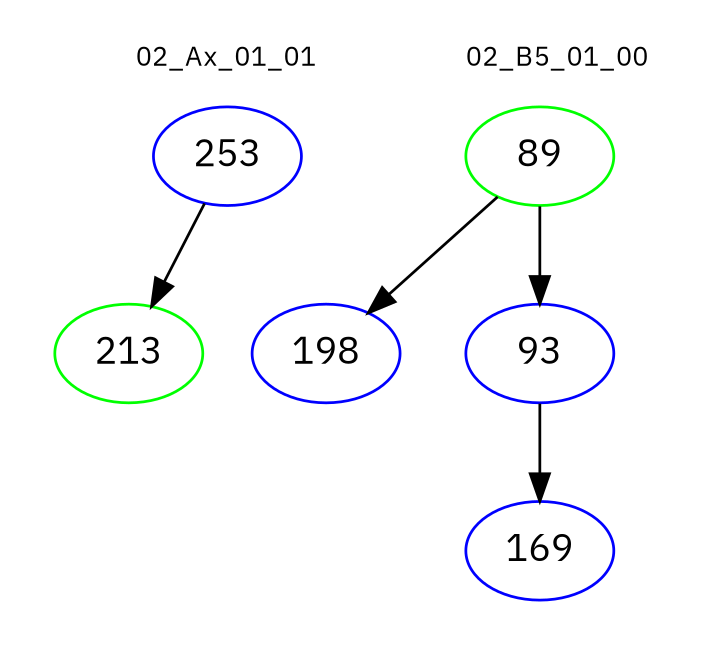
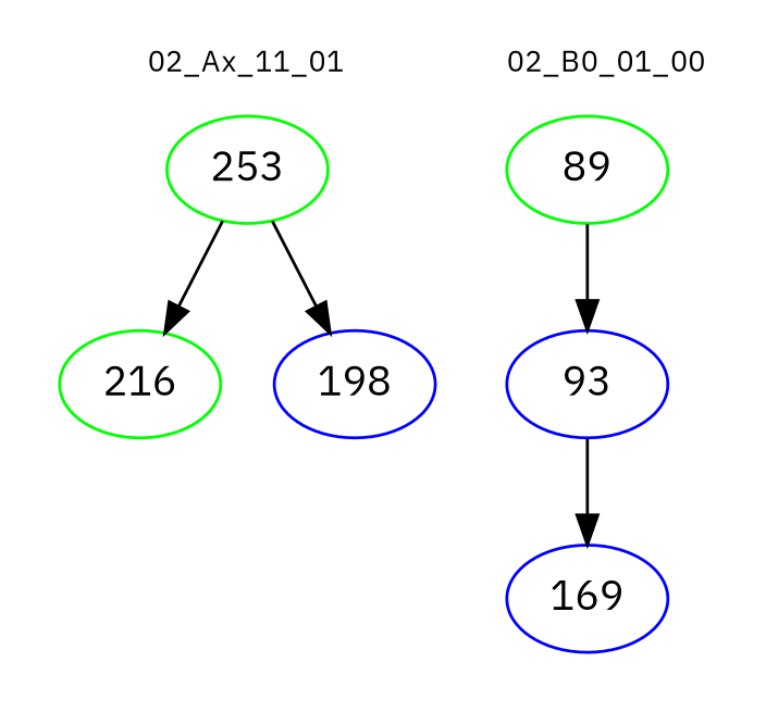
  digraph {
    fontname="IBM Plex Sans"
    node [color=blue fontname="IBM Plex Sans"]
    edge [color=black fontname="IBM Plex Sans"]
-   n1 [color=green label=213]
-   n2 [label=253]
+   n1 [color=green label=216]
+   n2 [color=green label=253]
    n3 [label=198]
    n4 [color=green label=89]
    n5 [label=93]
    n6 [label=169]
    subgraph cluster_1 {
      color=white
      fontsize=10
-     label="02_Ax_01_01"
+     label="02_Ax_11_01"
      n1
      n2
      n3
    }
    subgraph cluster_2 {
      color=white
      fontsize=10
-     label="02_B5_01_00"
+     label="02_B0_01_00"
      n4
      n5
      n6
    }
    n2 -> n1
-   n4 -> n3
+   n2 -> n3
    n4 -> n5
    n5 -> n6
  }
